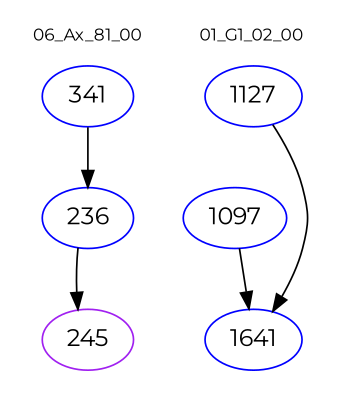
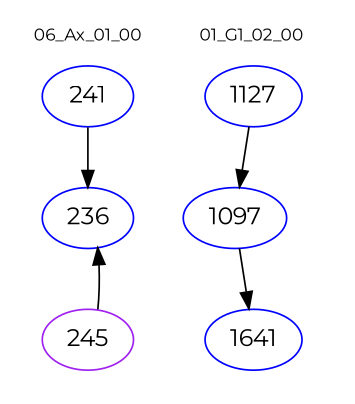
  digraph {
    fontname=Montserrat
    node [color=blue fontname=Montserrat]
    edge [color=black fontname=Montserrat]
-   n1 [label=341]
+   n1 [label=241]
    n2 [label=236]
    n3 [color=purple label=245]
    n4 [label=1127]
    n5 [label=1097]
    n6 [label=1641]
    subgraph cluster_1 {
      color=white
      fontsize=10
-     label="06_Ax_81_00"
+     label="06_Ax_01_00"
      n1
      n2
      n3
    }
    subgraph cluster_2 {
      color=white
      fontsize=10
      label="01_G1_02_00"
      n4
      n5
      n6
    }
    n1 -> n2
-   n2 -> n3
-   n4 -> n6
+   n3 -> n2
+   n4 -> n5
    n5 -> n6
  }
